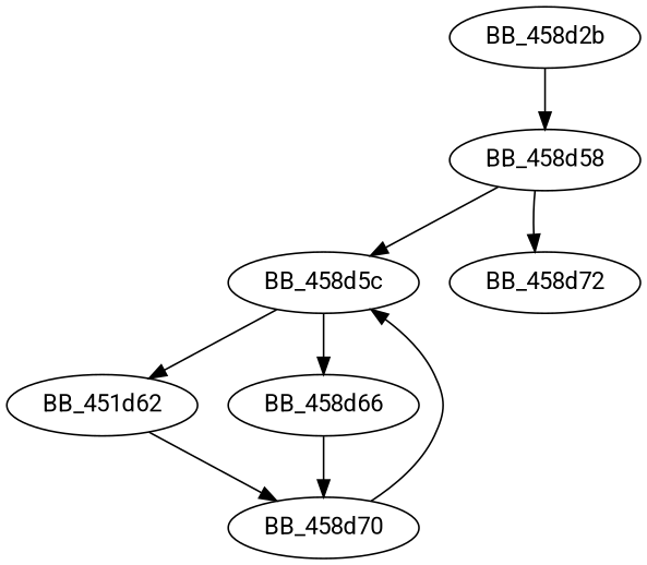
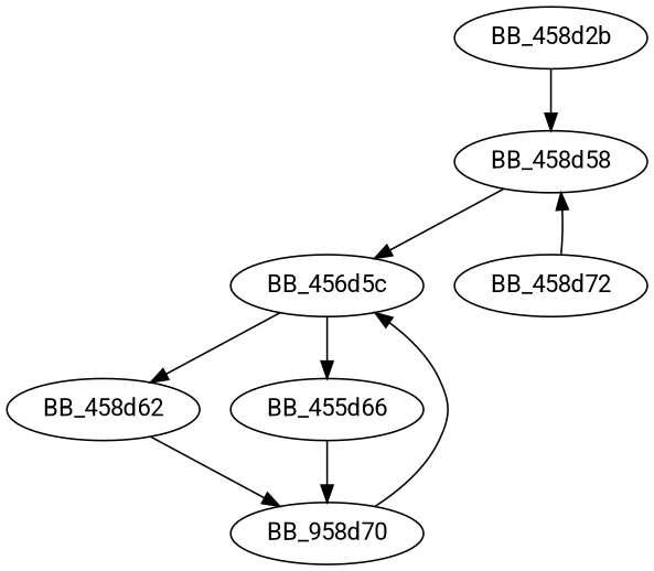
  digraph {
    fontname=Roboto
    node [fontname=Roboto]
    edge [fontname=Roboto]
    n1 [label=BB_458d2b]
    BB_458d58
-   BB_458d5c
+   BB_458d5c [label=BB_456d5c]
    BB_458d72
-   BB_458d62 [label=BB_451d62]
-   BB_458d66
-   BB_458d70
+   BB_458d62
+   BB_458d66 [label=BB_455d66]
+   BB_458d70 [label=BB_958d70]
    n1 -> BB_458d58
    BB_458d58 -> BB_458d5c
-   BB_458d58 -> BB_458d72
+   BB_458d72 -> BB_458d58
    BB_458d5c -> BB_458d62
    BB_458d5c -> BB_458d66
    BB_458d62 -> BB_458d70
    BB_458d66 -> BB_458d70
    BB_458d70 -> BB_458d5c
  }
